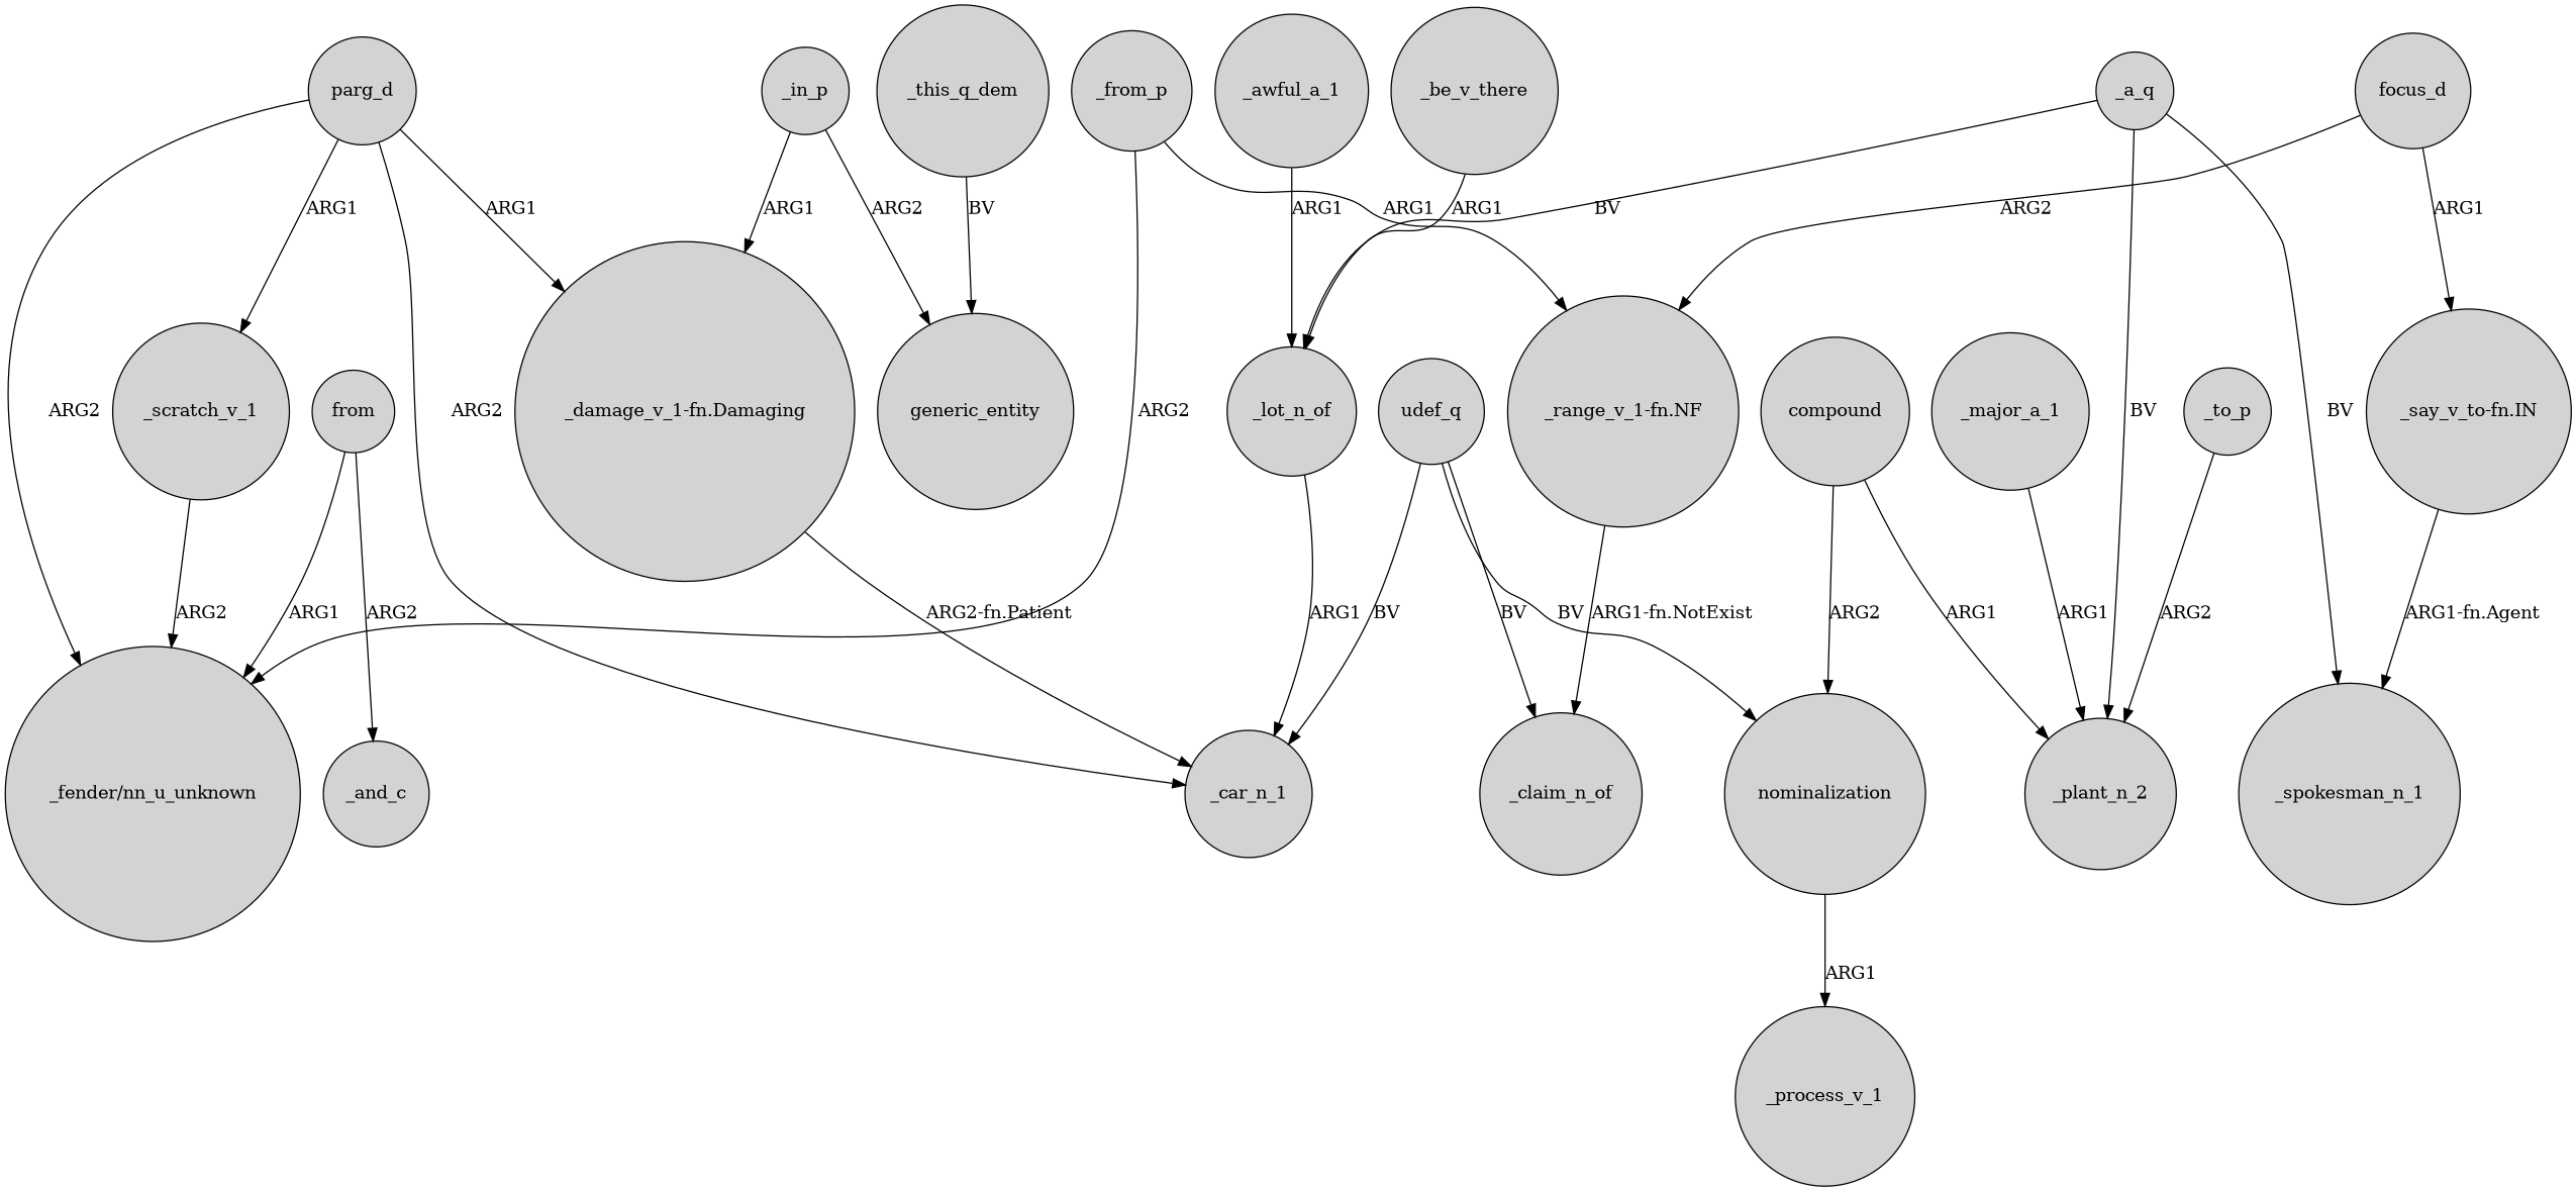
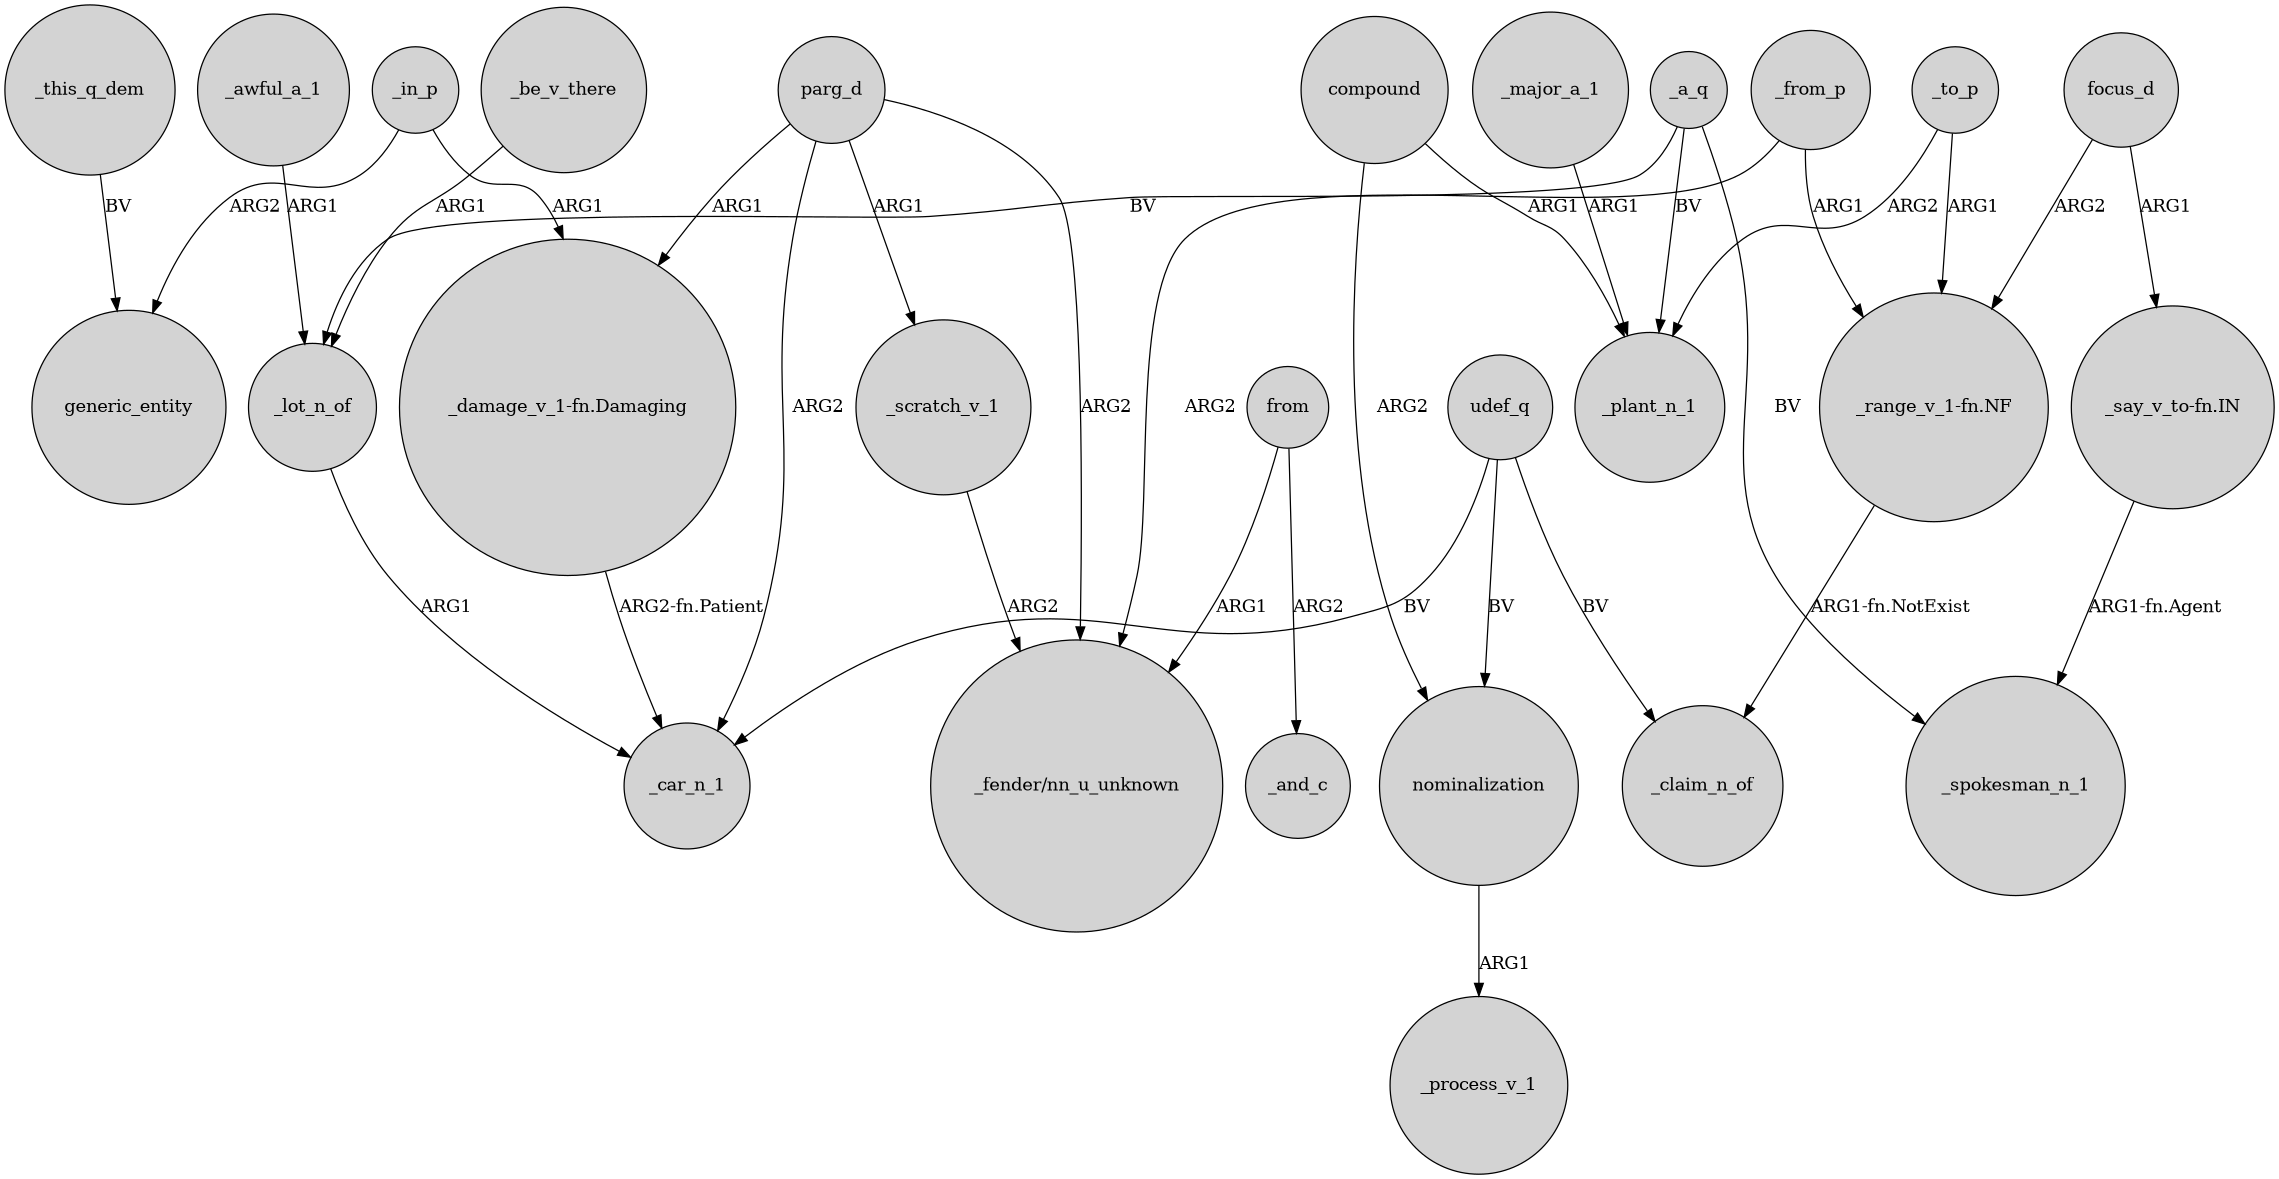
  digraph {
    node [shape=circle style=filled]
    _a_q
    _lot_n_of
-   _plant_n_1 [label=_plant_n_2]
+   _plant_n_1
    _spokesman_n_1
    _car_n_1
    _in_p
    "_damage_v_1-fn.Damaging"
    generic_entity
    _scratch_v_1
    "_fender/nn_u_unknown"
    nominalization
    _process_v_1
    _be_v_there
    focus_d
    "_range_v_1-fn.NF"
    "_say_v_to-fn.IN"
    _claim_n_of
    _to_p
    compound
    _awful_a_1
    parg_d
    n22 [label=from]
    _and_c
    _from_p
    _this_q_dem
    udef_q
    _major_a_1
    _a_q -> _lot_n_of [label=BV]
    _a_q -> _plant_n_1 [label=BV]
    _a_q -> _spokesman_n_1 [label=BV]
    _lot_n_of -> _car_n_1 [label=ARG1]
    _in_p -> "_damage_v_1-fn.Damaging" [label=ARG1]
    _in_p -> generic_entity [label=ARG2]
    "_damage_v_1-fn.Damaging" -> _car_n_1 [label="ARG2-fn.Patient"]
    _scratch_v_1 -> "_fender/nn_u_unknown" [label=ARG2]
    nominalization -> _process_v_1 [label=ARG1]
    _be_v_there -> _lot_n_of [label=ARG1]
    focus_d -> "_range_v_1-fn.NF" [label=ARG2]
    focus_d -> "_say_v_to-fn.IN" [label=ARG1]
    "_range_v_1-fn.NF" -> _claim_n_of [label="ARG1-fn.NotExist"]
    "_say_v_to-fn.IN" -> _spokesman_n_1 [label="ARG1-fn.Agent"]
    _to_p -> _plant_n_1 [label=ARG2]
+   _to_p -> "_range_v_1-fn.NF" [label=ARG1]
    compound -> _plant_n_1 [label=ARG1]
    compound -> nominalization [label=ARG2]
    _awful_a_1 -> _lot_n_of [label=ARG1]
    parg_d -> _car_n_1 [label=ARG2]
    parg_d -> "_damage_v_1-fn.Damaging" [label=ARG1]
    parg_d -> _scratch_v_1 [label=ARG1]
    parg_d -> "_fender/nn_u_unknown" [label=ARG2]
    n22 -> "_fender/nn_u_unknown" [label=ARG1]
    n22 -> _and_c [label=ARG2]
    _from_p -> "_fender/nn_u_unknown" [label=ARG2]
    _from_p -> "_range_v_1-fn.NF" [label=ARG1]
    _this_q_dem -> generic_entity [label=BV]
    udef_q -> _car_n_1 [label=BV]
    udef_q -> nominalization [label=BV]
    udef_q -> _claim_n_of [label=BV]
    _major_a_1 -> _plant_n_1 [label=ARG1]
  }
